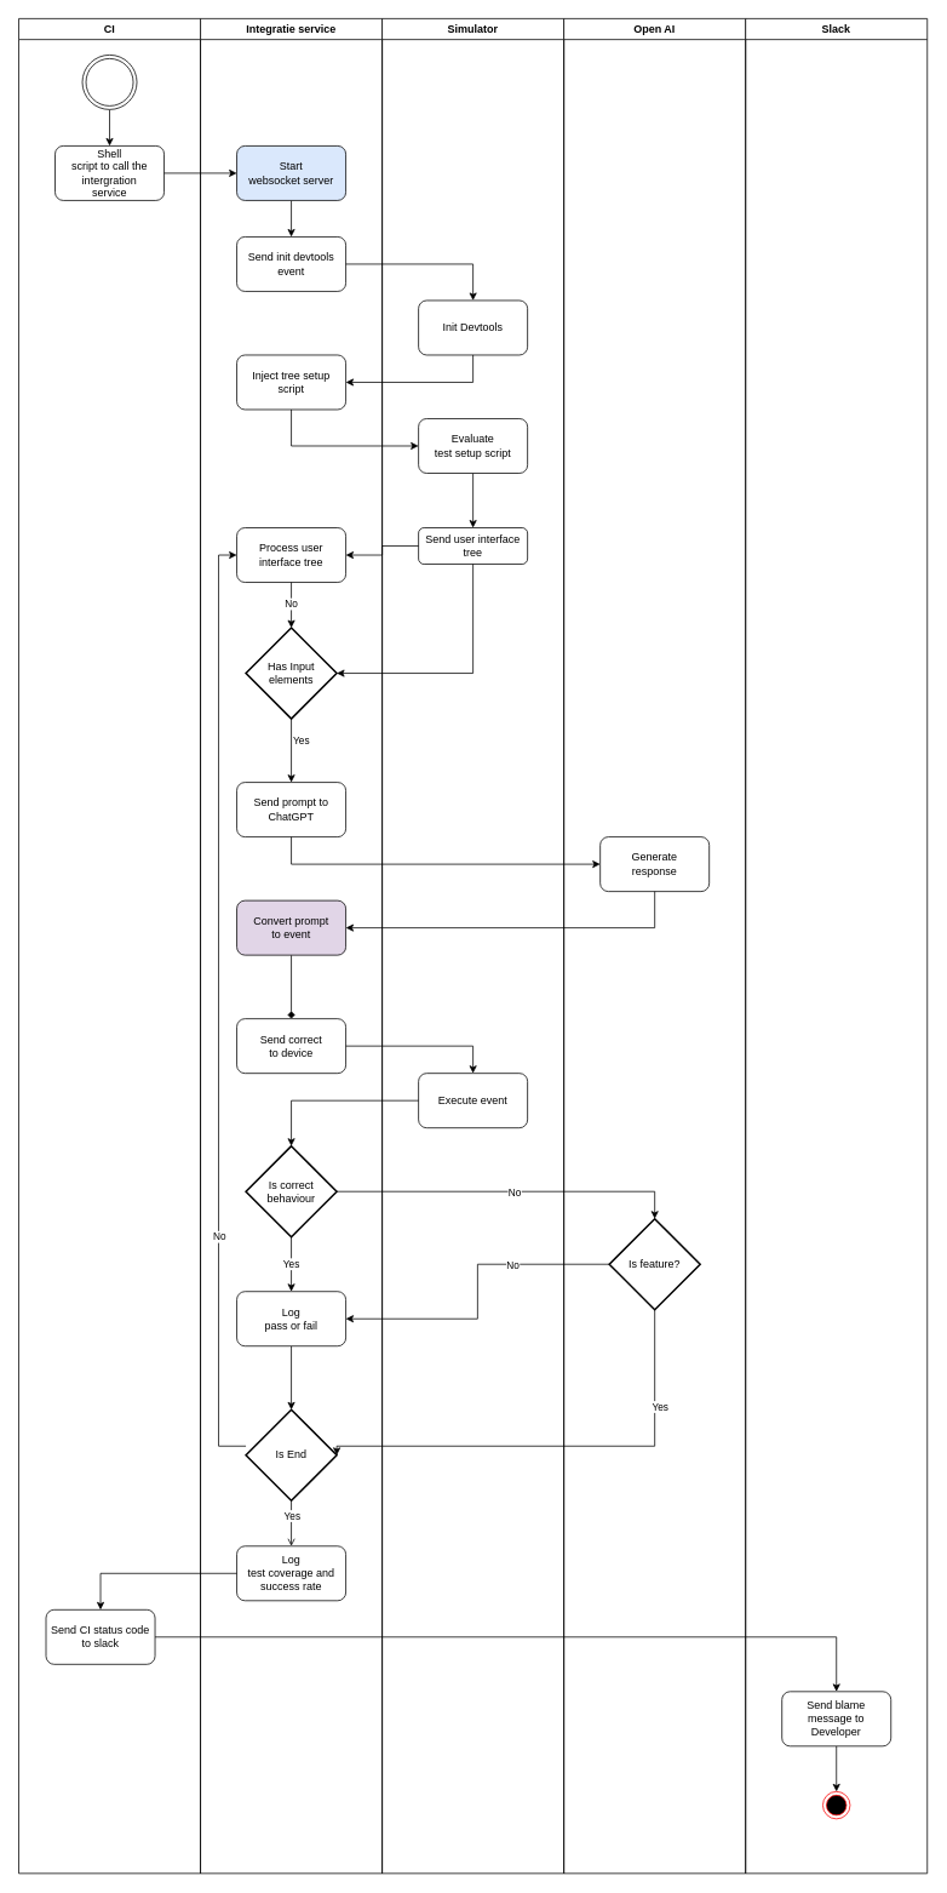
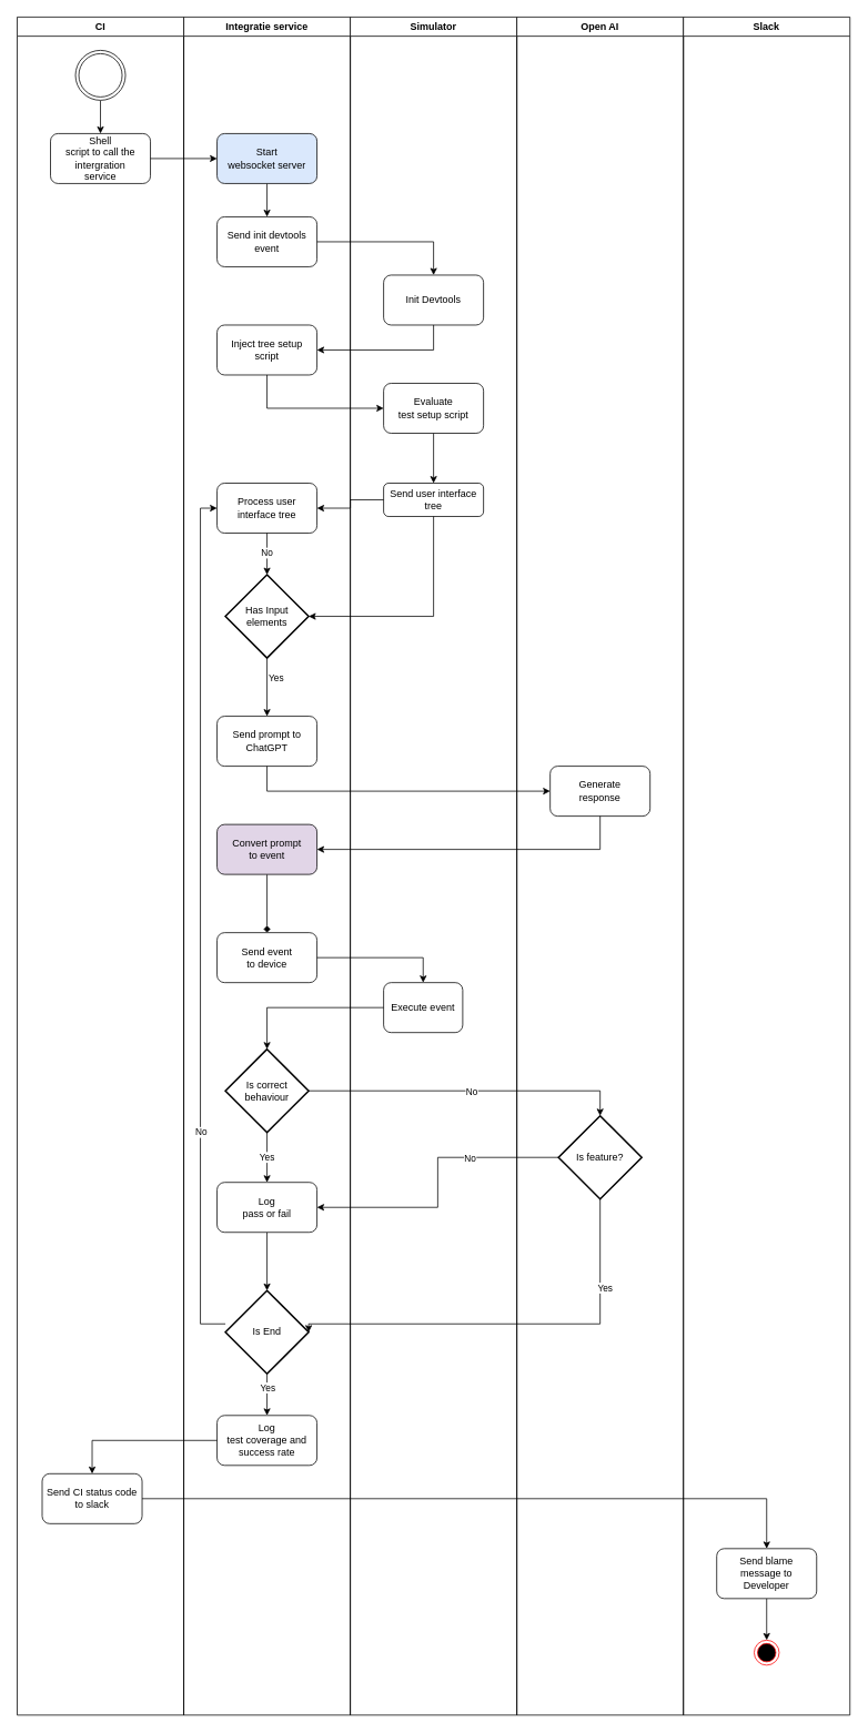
  <mxCell id="0" />
  <mxCell id="1" parent="0" />
  <mxCell id="2" value="Integratie service" style="swimlane;" vertex="1" parent="1"><mxGeometry x="220" width="200" height="2040" as="geometry" y="20" /></mxCell>
  <mxCell id="3" style="edgeStyle=orthogonalEdgeStyle;rounded=0;orthogonalLoop=1;jettySize=auto;html=1;" edge="1" parent="2" source="4" target="5"><mxGeometry relative="1" as="geometry" /></mxCell>
  <mxCell id="4" value="Start&lt;br&gt;websocket server" style="rounded=1;whiteSpace=wrap;html=1;fillColor=#dae8fc;" vertex="1" parent="2"><mxGeometry x="40" y="140" width="120" height="60" as="geometry" /></mxCell>
  <mxCell id="5" value="Send init devtools&lt;br&gt;event" style="rounded=1;whiteSpace=wrap;html=1;" vertex="1" parent="2"><mxGeometry x="40" y="240" width="120" height="60" as="geometry" /></mxCell>
  <mxCell id="6" value="Inject tree setup&lt;br&gt;script" style="rounded=1;whiteSpace=wrap;html=1;" vertex="1" parent="2"><mxGeometry x="40" y="370" width="120" height="60" as="geometry" /></mxCell>
  <mxCell id="7" value="Process user interface tree" style="rounded=1;whiteSpace=wrap;html=1;" vertex="1" parent="2"><mxGeometry x="40" y="560" width="120" height="60" as="geometry" /></mxCell>
  <mxCell id="8" style="edgeStyle=orthogonalEdgeStyle;rounded=0;orthogonalLoop=1;jettySize=auto;html=1;" edge="1" parent="2" source="10" target="11"><mxGeometry relative="1" as="geometry" /></mxCell>
  <mxCell id="9" value="Yes" style="edgeLabel;html=1;align=center;verticalAlign=middle;resizable=0;points=[];" vertex="1" connectable="0" parent="8"><mxGeometry x="-0.356" y="1" relative="1" as="geometry"><mxPoint x="9" as="offset" /></mxGeometry></mxCell>
  <mxCell id="10" value="Has Input&lt;br&gt;elements" style="strokeWidth=2;html=1;shape=mxgraph.flowchart.decision;whiteSpace=wrap;" vertex="1" parent="2"><mxGeometry x="50" y="670" width="100" height="100" as="geometry" /></mxCell>
  <mxCell id="11" value="Send prompt to ChatGPT" style="rounded=1;whiteSpace=wrap;html=1;" vertex="1" parent="2"><mxGeometry x="40" y="840" width="120" height="60" as="geometry" /></mxCell>
  <mxCell id="12" style="edgeStyle=orthogonalEdgeStyle;rounded=0;orthogonalLoop=1;jettySize=auto;html=1;endArrow=diamond;" edge="1" parent="2" source="13" target="14"><mxGeometry relative="1" as="geometry" /></mxCell>
  <mxCell id="13" value="Convert prompt&lt;br&gt;to event" style="rounded=1;whiteSpace=wrap;html=1;fillColor=#e1d5e7;" vertex="1" parent="2"><mxGeometry x="40" y="970" width="120" height="60" as="geometry" /></mxCell>
- <mxCell id="14" value="Send correct &lt;br&gt;to device" style="rounded=1;whiteSpace=wrap;html=1;" vertex="1" parent="2"><mxGeometry x="40" y="1100" width="120" height="60" as="geometry" /></mxCell>
+ <mxCell id="14" value="Send event &lt;br&gt;to device" style="rounded=1;whiteSpace=wrap;html=1;" vertex="1" parent="2"><mxGeometry x="40" y="1100" width="120" height="60" as="geometry" /></mxCell>
  <mxCell id="15" value="Yes" style="edgeStyle=orthogonalEdgeStyle;rounded=0;orthogonalLoop=1;jettySize=auto;html=1;entryX=0.5;entryY=0;entryDx=0;entryDy=0;" edge="1" parent="2" source="16" target="24"><mxGeometry relative="1" as="geometry" /></mxCell>
  <mxCell id="16" value="Is correct&lt;br&gt;behaviour&lt;br&gt;&lt;span lang=&quot;en&quot; class=&quot;HwtZe&quot;&gt;&lt;/span&gt;" style="strokeWidth=2;html=1;shape=mxgraph.flowchart.decision;whiteSpace=wrap;" vertex="1" parent="2"><mxGeometry x="50" y="1240" width="100" height="100" as="geometry" /></mxCell>
- <mxCell id="17" style="edgeStyle=orthogonalEdgeStyle;rounded=0;orthogonalLoop=1;jettySize=auto;html=1;entryX=0.5;entryY=0;entryDx=0;entryDy=0;endArrow=open;" edge="1" parent="2" source="21" target="22"><mxGeometry relative="1" as="geometry"><mxPoint x="100.0" y="1920" as="targetPoint" /></mxGeometry></mxCell>
+ <mxCell id="17" style="edgeStyle=orthogonalEdgeStyle;rounded=0;orthogonalLoop=1;jettySize=auto;html=1;entryX=0.5;entryY=0;entryDx=0;entryDy=0;" edge="1" parent="2" source="21" target="22"><mxGeometry relative="1" as="geometry"><mxPoint x="100.0" y="1920" as="targetPoint" /></mxGeometry></mxCell>
  <mxCell id="18" value="Yes" style="edgeLabel;html=1;align=center;verticalAlign=middle;resizable=0;points=[];" vertex="1" connectable="0" parent="17"><mxGeometry x="0.227" y="1" relative="1" as="geometry"><mxPoint x="-1" y="-15" as="offset" /></mxGeometry></mxCell>
  <mxCell id="19" style="edgeStyle=orthogonalEdgeStyle;rounded=0;orthogonalLoop=1;jettySize=auto;html=1;entryX=0;entryY=0.5;entryDx=0;entryDy=0;" edge="1" parent="2" source="21" target="7"><mxGeometry relative="1" as="geometry"><Array as="points"><mxPoint x="20" y="1570" /><mxPoint x="20" y="590" /></Array></mxGeometry></mxCell>
  <mxCell id="20" value="No" style="edgeLabel;html=1;align=center;verticalAlign=middle;resizable=0;points=[];" vertex="1" connectable="0" parent="19"><mxGeometry x="-0.493" relative="1" as="geometry"><mxPoint as="offset" /></mxGeometry></mxCell>
  <mxCell id="21" value="Is End" style="strokeWidth=2;html=1;shape=mxgraph.flowchart.decision;whiteSpace=wrap;" vertex="1" parent="2"><mxGeometry x="50" y="1530" width="100" height="100" as="geometry" /></mxCell>
  <mxCell id="22" value="Log&lt;br&gt;test coverage and&lt;br&gt;success rate" style="rounded=1;whiteSpace=wrap;html=1;" vertex="1" parent="2"><mxGeometry x="40" y="1680" width="120" height="60" as="geometry" /></mxCell>
  <mxCell id="23" style="edgeStyle=orthogonalEdgeStyle;rounded=0;orthogonalLoop=1;jettySize=auto;html=1;" edge="1" parent="2" source="24" target="21"><mxGeometry relative="1" as="geometry" /></mxCell>
  <mxCell id="24" value="Log &lt;br&gt;pass or fail" style="rounded=1;whiteSpace=wrap;html=1;" vertex="1" parent="2"><mxGeometry x="40" y="1400" width="120" height="60" as="geometry" /></mxCell>
  <mxCell id="25" style="edgeStyle=orthogonalEdgeStyle;rounded=0;orthogonalLoop=1;jettySize=auto;html=1;entryX=0.5;entryY=0;entryDx=0;entryDy=0;entryPerimeter=0;" edge="1" parent="2" source="7" target="10"><mxGeometry relative="1" as="geometry" /></mxCell>
  <mxCell id="26" value="No" style="edgeLabel;html=1;align=center;verticalAlign=middle;resizable=0;points=[];" vertex="1" connectable="0" parent="25"><mxGeometry x="-0.074" y="-1" relative="1" as="geometry"><mxPoint as="offset" /></mxGeometry></mxCell>
  <mxCell id="27" value="Simulator" style="swimlane;" vertex="1" parent="1"><mxGeometry x="420" width="200" height="2040" as="geometry" y="20" /></mxCell>
  <mxCell id="28" value="Init Devtools" style="rounded=1;whiteSpace=wrap;html=1;" vertex="1" parent="27"><mxGeometry x="40" y="310" width="120" height="60" as="geometry" /></mxCell>
  <mxCell id="29" style="edgeStyle=orthogonalEdgeStyle;rounded=0;orthogonalLoop=1;jettySize=auto;html=1;" edge="1" parent="27" source="30" target="31"><mxGeometry relative="1" as="geometry" /></mxCell>
  <mxCell id="30" value="Evaluate&lt;br&gt;test setup script" style="rounded=1;whiteSpace=wrap;html=1;" vertex="1" parent="27"><mxGeometry x="40" y="440" width="120" height="60" as="geometry" /></mxCell>
  <mxCell id="31" value="Send user interface tree" style="rounded=1;whiteSpace=wrap;html=1;" vertex="1" parent="27"><mxGeometry x="40" y="560" width="120" height="40" as="geometry" /></mxCell>
- <mxCell id="32" value="Execute event" style="rounded=1;whiteSpace=wrap;html=1;" vertex="1" parent="27"><mxGeometry x="40" y="1160" width="120" height="60" as="geometry" /></mxCell>
+ <mxCell id="32" value="Execute event" style="rounded=1;whiteSpace=wrap;html=1;" vertex="1" parent="27"><mxGeometry x="40" y="1160" width="95" height="60" as="geometry" /></mxCell>
  <mxCell id="33" value="Open AI" style="swimlane;" vertex="1" parent="1"><mxGeometry x="620" width="200" height="2040" as="geometry" y="20" /></mxCell>
  <mxCell id="34" value="Generate &lt;br&gt;response" style="rounded=1;whiteSpace=wrap;html=1;" vertex="1" parent="33"><mxGeometry x="40" y="900" width="120" height="60" as="geometry" /></mxCell>
  <mxCell id="35" value="Is feature?" style="strokeWidth=2;html=1;shape=mxgraph.flowchart.decision;whiteSpace=wrap;" vertex="1" parent="33"><mxGeometry x="50" y="1320" width="100" height="100" as="geometry" /></mxCell>
  <mxCell id="36" style="edgeStyle=orthogonalEdgeStyle;rounded=0;orthogonalLoop=1;jettySize=auto;html=1;entryX=0.5;entryY=0;entryDx=0;entryDy=0;" edge="1" parent="1" source="5" target="28"><mxGeometry relative="1" as="geometry"><mxPoint x="440" y="360" as="targetPoint" /><Array as="points"><mxPoint x="520" y="290" /></Array></mxGeometry></mxCell>
  <mxCell id="37" style="edgeStyle=orthogonalEdgeStyle;rounded=0;orthogonalLoop=1;jettySize=auto;html=1;entryX=1;entryY=0.5;entryDx=0;entryDy=0;exitX=0.5;exitY=1;exitDx=0;exitDy=0;" edge="1" parent="1" source="28" target="6"><mxGeometry relative="1" as="geometry"><Array as="points"><mxPoint x="520" y="420" /></Array></mxGeometry></mxCell>
  <mxCell id="38" style="edgeStyle=orthogonalEdgeStyle;rounded=0;orthogonalLoop=1;jettySize=auto;html=1;" edge="1" parent="1" source="11" target="34"><mxGeometry relative="1" as="geometry"><mxPoint x="780" y="1220" as="targetPoint" /><Array as="points"><mxPoint x="320" y="950" /></Array></mxGeometry></mxCell>
  <mxCell id="39" style="edgeStyle=orthogonalEdgeStyle;rounded=0;orthogonalLoop=1;jettySize=auto;html=1;entryX=1;entryY=0.5;entryDx=0;entryDy=0;" edge="1" parent="1" source="34" target="13"><mxGeometry relative="1" as="geometry"><Array as="points"><mxPoint x="720" y="1020" /></Array></mxGeometry></mxCell>
  <mxCell id="40" style="edgeStyle=orthogonalEdgeStyle;rounded=0;orthogonalLoop=1;jettySize=auto;html=1;entryX=0.5;entryY=0;entryDx=0;entryDy=0;entryPerimeter=0;exitX=0;exitY=0.5;exitDx=0;exitDy=0;" edge="1" parent="1" source="32" target="16"><mxGeometry relative="1" as="geometry"><Array as="points"><mxPoint x="320" y="1210" /></Array></mxGeometry></mxCell>
  <mxCell id="41" style="edgeStyle=orthogonalEdgeStyle;rounded=0;orthogonalLoop=1;jettySize=auto;html=1;entryX=1;entryY=0.5;entryDx=0;entryDy=0;entryPerimeter=0;" edge="1" parent="1" source="35" target="21"><mxGeometry relative="1" as="geometry"><Array as="points"><mxPoint x="720" y="1590" /></Array></mxGeometry></mxCell>
  <mxCell id="42" value="Yes" style="edgeLabel;html=1;align=center;verticalAlign=middle;resizable=0;points=[];" vertex="1" connectable="0" parent="41"><mxGeometry x="-0.583" y="5" relative="1" as="geometry"><mxPoint as="offset" /></mxGeometry></mxCell>
  <mxCell id="43" style="edgeStyle=orthogonalEdgeStyle;rounded=0;orthogonalLoop=1;jettySize=auto;html=1;entryX=0.5;entryY=0;entryDx=0;entryDy=0;entryPerimeter=0;exitX=1;exitY=0.5;exitDx=0;exitDy=0;exitPerimeter=0;" edge="1" parent="1" source="16" target="35"><mxGeometry relative="1" as="geometry"><mxPoint x="320" y="1740" as="targetPoint" /><Array as="points"><mxPoint x="720" y="1310" /></Array></mxGeometry></mxCell>
  <mxCell id="44" value="No" style="edgeLabel;html=1;align=center;verticalAlign=middle;resizable=0;points=[];" vertex="1" connectable="0" parent="43"><mxGeometry x="0.003" y="1" relative="1" as="geometry"><mxPoint x="4" y="1" as="offset" /></mxGeometry></mxCell>
  <mxCell id="45" style="edgeStyle=orthogonalEdgeStyle;rounded=0;orthogonalLoop=1;jettySize=auto;html=1;entryX=1;entryY=0.5;entryDx=0;entryDy=0;" edge="1" parent="1" source="35" target="24"><mxGeometry relative="1" as="geometry" /></mxCell>
  <mxCell id="46" value="No" style="edgeLabel;html=1;align=center;verticalAlign=middle;resizable=0;points=[];" vertex="1" connectable="0" parent="45"><mxGeometry x="-0.197" y="-1" relative="1" as="geometry"><mxPoint x="34" y="1" as="offset" /></mxGeometry></mxCell>
  <mxCell id="47" style="edgeStyle=orthogonalEdgeStyle;rounded=0;orthogonalLoop=1;jettySize=auto;html=1;entryX=1;entryY=0.5;entryDx=0;entryDy=0;entryPerimeter=0;exitX=0.5;exitY=1;exitDx=0;exitDy=0;" edge="1" parent="1" source="31" target="10"><mxGeometry relative="1" as="geometry"><Array as="points"><mxPoint x="520" y="740" /></Array></mxGeometry></mxCell>
  <mxCell id="48" value="CI" style="swimlane;" vertex="1" parent="1"><mxGeometry x="20" width="200" height="2040" as="geometry" y="20" /></mxCell>
  <mxCell id="49" style="edgeStyle=orthogonalEdgeStyle;rounded=0;orthogonalLoop=1;jettySize=auto;html=1;" edge="1" parent="48" source="50" target="51"><mxGeometry relative="1" as="geometry" /></mxCell>
  <mxCell id="50" value="" style="ellipse;shape=doubleEllipse;html=1;dashed=0;whiteSpace=wrap;aspect=fixed;" vertex="1" parent="48"><mxGeometry x="70" y="40" width="60" height="60" as="geometry" /></mxCell>
  <mxCell id="51" value="Shell&lt;br&gt;script to call the&lt;br&gt;intergration&lt;br&gt;service" style="rounded=1;whiteSpace=wrap;html=1;" vertex="1" parent="48"><mxGeometry x="40" y="140" width="120" height="60" as="geometry" /></mxCell>
  <mxCell id="52" value="Send CI status code to slack" style="rounded=1;whiteSpace=wrap;html=1;" vertex="1" parent="48"><mxGeometry x="30" y="1750" width="120" height="60" as="geometry" /></mxCell>
  <mxCell id="53" style="edgeStyle=orthogonalEdgeStyle;rounded=0;orthogonalLoop=1;jettySize=auto;html=1;entryX=0;entryY=0.5;entryDx=0;entryDy=0;" edge="1" parent="1" source="51" target="4"><mxGeometry relative="1" as="geometry" /></mxCell>
  <mxCell id="54" style="edgeStyle=orthogonalEdgeStyle;rounded=0;orthogonalLoop=1;jettySize=auto;html=1;entryX=0;entryY=0.5;entryDx=0;entryDy=0;" edge="1" parent="1" source="6" target="30"><mxGeometry relative="1" as="geometry"><Array as="points"><mxPoint x="320" y="490" /></Array></mxGeometry></mxCell>
  <mxCell id="55" style="edgeStyle=orthogonalEdgeStyle;rounded=0;orthogonalLoop=1;jettySize=auto;html=1;entryX=0.5;entryY=0;entryDx=0;entryDy=0;" edge="1" parent="1" source="14" target="32"><mxGeometry relative="1" as="geometry" /></mxCell>
  <mxCell id="56" value="Slack" style="swimlane;" vertex="1" parent="1"><mxGeometry x="820" width="200" height="2040" as="geometry" y="20" /></mxCell>
  <mxCell id="57" style="edgeStyle=orthogonalEdgeStyle;rounded=0;orthogonalLoop=1;jettySize=auto;html=1;entryX=0.5;entryY=0;entryDx=0;entryDy=0;" edge="1" parent="56" source="58" target="59"><mxGeometry relative="1" as="geometry" /></mxCell>
  <mxCell id="58" value="Send blame &lt;br&gt;message to Developer" style="rounded=1;whiteSpace=wrap;html=1;" vertex="1" parent="56"><mxGeometry x="40" y="1840" width="120" height="60" as="geometry" /></mxCell>
  <mxCell id="59" value="" style="ellipse;html=1;shape=endState;fillColor=#000000;strokeColor=#ff0000;" vertex="1" parent="56"><mxGeometry x="85" y="1950" width="30" height="30" as="geometry" /></mxCell>
  <mxCell id="60" style="edgeStyle=orthogonalEdgeStyle;rounded=0;orthogonalLoop=1;jettySize=auto;html=1;entryX=0.5;entryY=0;entryDx=0;entryDy=0;" edge="1" parent="1" source="22" target="52"><mxGeometry relative="1" as="geometry" /></mxCell>
  <mxCell id="61" style="edgeStyle=orthogonalEdgeStyle;rounded=0;orthogonalLoop=1;jettySize=auto;html=1;entryX=0.5;entryY=0;entryDx=0;entryDy=0;" edge="1" parent="1" source="52" target="58"><mxGeometry relative="1" as="geometry" /></mxCell>
  <mxCell id="62" style="edgeStyle=orthogonalEdgeStyle;rounded=0;orthogonalLoop=1;jettySize=auto;html=1;entryX=1;entryY=0.5;entryDx=0;entryDy=0;" edge="1" parent="1" source="31" target="7"><mxGeometry relative="1" as="geometry" /></mxCell>
